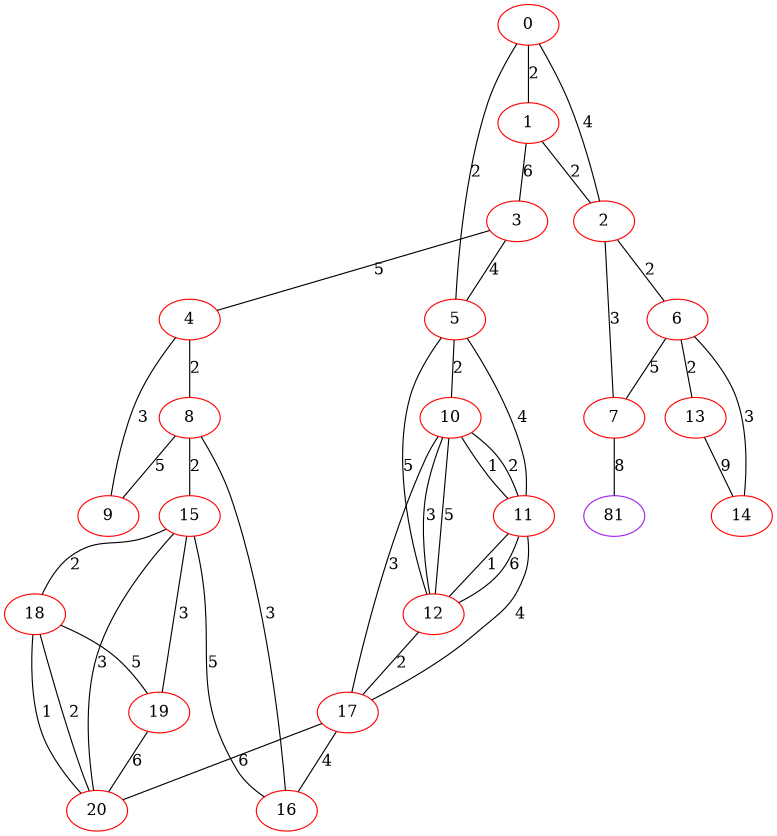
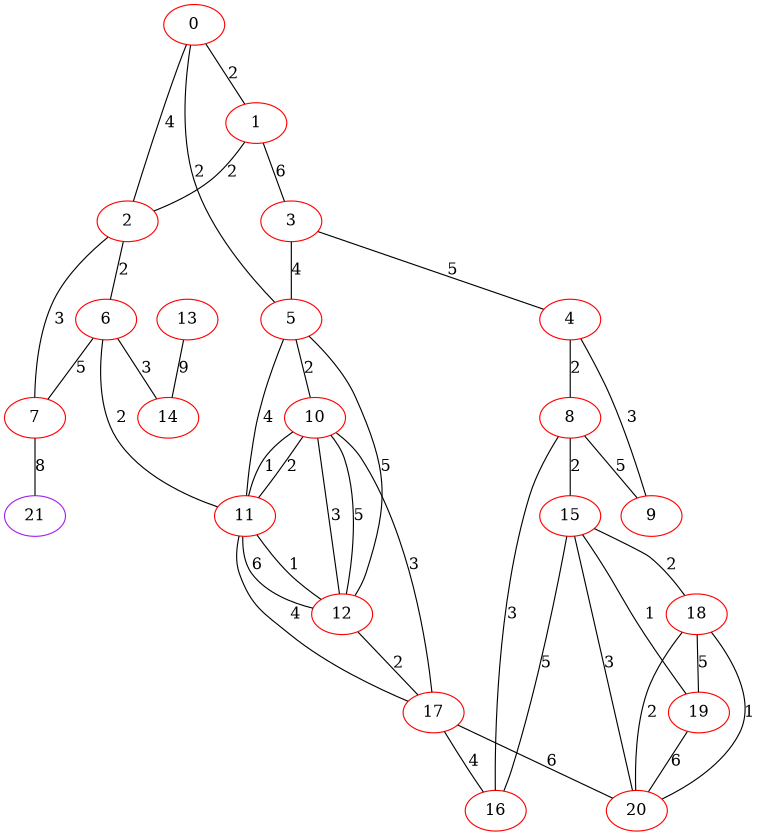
  graph {
    node [color=red weight=1]
    0
    1
    2
    5
    3
    6
    7
    4
    10
    11
    12
    13
    14
-   21 [color=purple weight=4 label=81]
+   21 [color=purple weight=4]
    8
    9
    15
    16
    17
    18
    19
    20
    0 -- 1 [label=2]
    0 -- 2 [label=4]
    0 -- 5 [label=2]
    1 -- 2 [label=2]
    1 -- 3 [label=6]
    2 -- 6 [label=2]
    2 -- 7 [label=3]
    5 -- 10 [label=2]
    5 -- 11 [label=4]
    5 -- 12 [label=5]
    3 -- 5 [label=4]
    3 -- 4 [label=5]
    6 -- 7 [label=5]
-   6 -- 13 [label=2]
+   6 -- 11 [label=2]
    6 -- 14 [label=3]
    7 -- 21 [label=8]
    4 -- 8 [label=2]
    4 -- 9 [label=3]
    10 -- 11 [label=1]
    10 -- 11 [label=2]
    10 -- 12 [label=5]
    10 -- 12 [label=3]
    10 -- 17 [label=3]
    11 -- 12 [label=6]
    11 -- 12 [label=1]
    11 -- 17 [label=4]
    12 -- 17 [label=2]
    13 -- 14 [label=9]
    8 -- 9 [label=5]
    8 -- 15 [label=2]
    8 -- 16 [label=3]
    15 -- 16 [label=5]
    15 -- 18 [label=2]
-   15 -- 19 [label=3]
+   15 -- 19 [label=1]
    15 -- 20 [label=3]
    17 -- 16 [label=4]
    17 -- 20 [label=6]
    18 -- 19 [label=5]
    18 -- 20 [label=2]
    18 -- 20 [label=1]
    19 -- 20 [label=6]
  }
